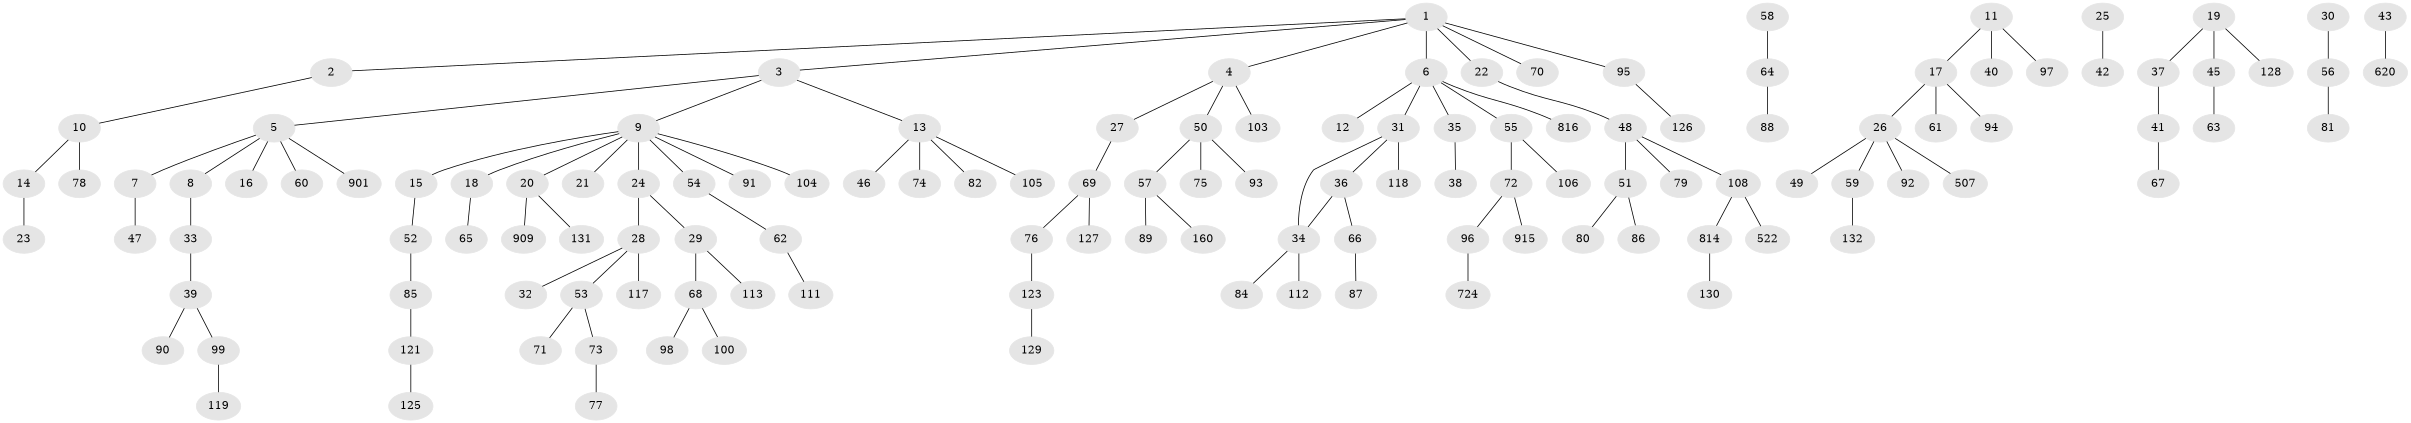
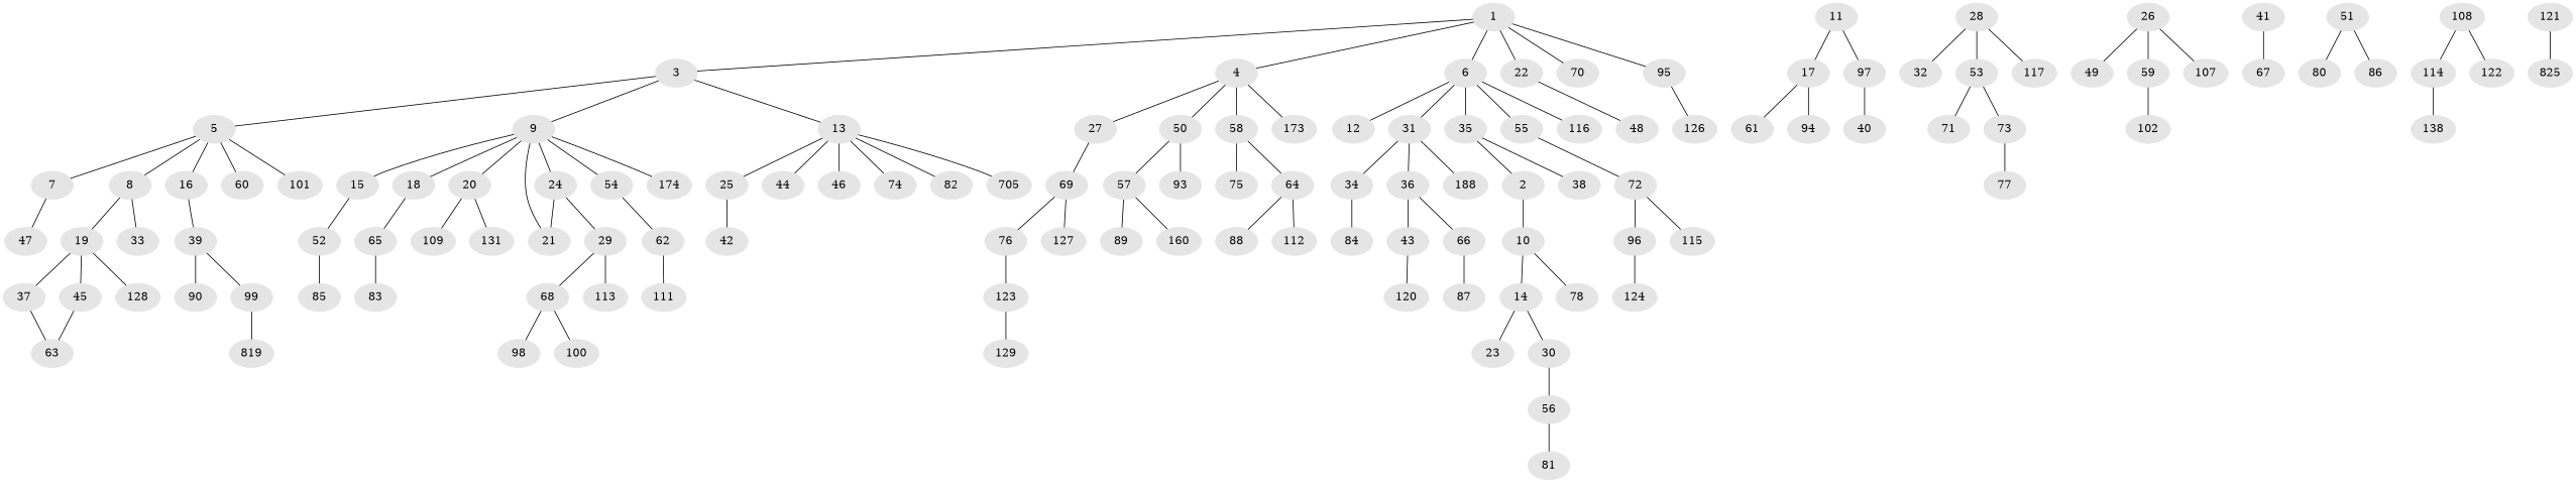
  graph {
    node [color=gray90 style=filled]
    1
    2
    3
    4
    6
    22
    70
    95
    10
    5
    9
    13
    27
    50
    58
-   103
+   103 [label=173]
    12
    31
    35
    55
-   116 [label=816]
+   116
    11
    17
    40
    97
    48
    126
    14
    78
    7
    8
    16
    60
-   101 [label=901]
+   101
    15
    18
    20
    21
    24
    54
-   91
-   104
+   104 [label=174]
    25
+   44
    46
    74
    82
-   105
+   105 [label=705]
    69
    57
    75
    93
    64
    47
    19
    33
    34
    36
-   118
+   118 [label=188]
    38
    72
-   106
    37
    45
    128
    39
    52
    65
-   109 [label=909]
+   109
    131
    28
    29
    62
    23
    30
    26
    61
    94
    42
    56
    85
    49
    59
-   92
-   107 [label=507]
+   107
+   83
    41
    63
    51
-   79
    108
    32
    53
    117
    68
    113
-   102 [label=132]
+   102
    76
    127
    71
    73
    98
    100
    81
    84
    43
    66
    90
    99
-   120 [label=620]
+   120
    87
    67
-   119
+   119 [label=819]
    80
    86
-   114 [label=814]
-   122 [label=522]
+   114
+   122
    89
    n119 [label=160]
    121
    77
    111
    96
-   115 [label=915]
+   115
    88
    112
    123
-   124 [label=724]
+   124
    129
-   125
-   130
-   1 -- 2
+   125 [label=825]
+   130 [label=138]
+   35 -- 2
    1 -- 3
    1 -- 4
    1 -- 6
    1 -- 22
    1 -- 70
    1 -- 95
    2 -- 10
    3 -- 5
    3 -- 9
    3 -- 13
    4 -- 27
    4 -- 50
+   4 -- 58
    4 -- 103
    6 -- 12
    6 -- 31
    6 -- 35
    6 -- 55
    6 -- 116
    22 -- 48
    95 -- 126
    10 -- 14
    10 -- 78
    5 -- 7
    5 -- 8
    5 -- 16
    5 -- 60
    5 -- 101
    9 -- 15
    9 -- 18
    9 -- 20
    9 -- 21
    9 -- 24
    9 -- 54
-   9 -- 91
    9 -- 104
+   13 -- 25
+   13 -- 44
    13 -- 46
    13 -- 74
    13 -- 82
    13 -- 105
    27 -- 69
    50 -- 57
-   50 -- 75
+   58 -- 75
    50 -- 93
    58 -- 64
    31 -- 34
    31 -- 36
    31 -- 118
    35 -- 38
    55 -- 72
-   55 -- 106
    11 -- 17
-   11 -- 40
+   97 -- 40
    11 -- 97
-   17 -- 26
    17 -- 61
    17 -- 94
-   48 -- 51
-   48 -- 79
-   48 -- 108
    14 -- 23
+   14 -- 30
    7 -- 47
+   8 -- 19
    8 -- 33
    15 -- 52
    18 -- 65
    20 -- 109
    20 -- 131
-   24 -- 28
+   24 -- 21
    24 -- 29
    54 -- 62
    25 -- 42
    69 -- 76
    69 -- 127
    57 -- 89
    57 -- n119
    64 -- 88
-   34 -- 112
+   64 -- 112
    19 -- 37
    19 -- 45
    19 -- 128
-   33 -- 39
+   16 -- 39
    34 -- 84
-   36 -- 34
+   36 -- 43
    36 -- 66
    72 -- 96
    72 -- 115
-   37 -- 41
+   37 -- 63
    45 -- 63
    39 -- 90
    39 -- 99
    52 -- 85
+   65 -- 83
    28 -- 32
    28 -- 53
    28 -- 117
    29 -- 68
    29 -- 113
    62 -- 111
    30 -- 56
    26 -- 49
    26 -- 59
-   26 -- 92
    26 -- 107
    56 -- 81
-   85 -- 121
    59 -- 102
    41 -- 67
    51 -- 80
    51 -- 86
    108 -- 114
    108 -- 122
    53 -- 71
    53 -- 73
    68 -- 98
    68 -- 100
    76 -- 123
    73 -- 77
    43 -- 120
    66 -- 87
    99 -- 119
    114 -- 130
    121 -- 125
    96 -- 124
    123 -- 129
  }
